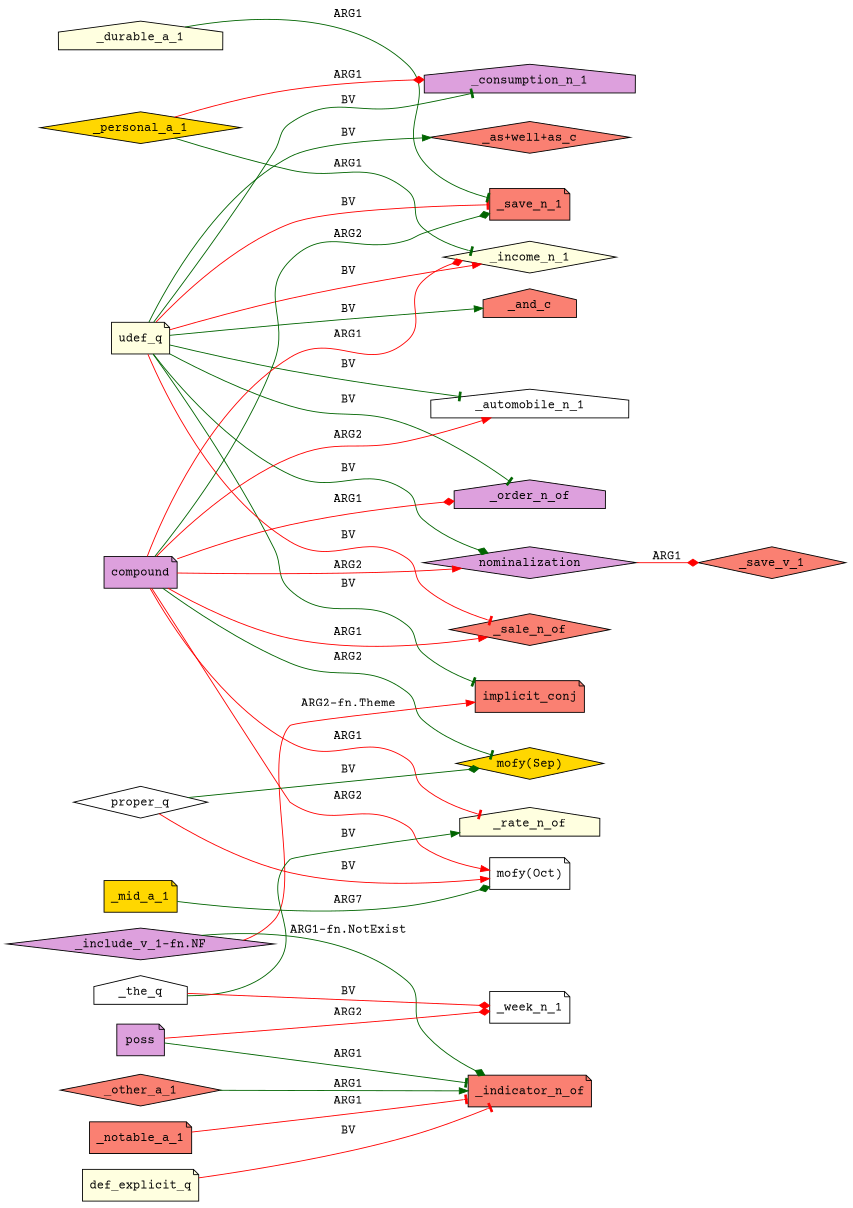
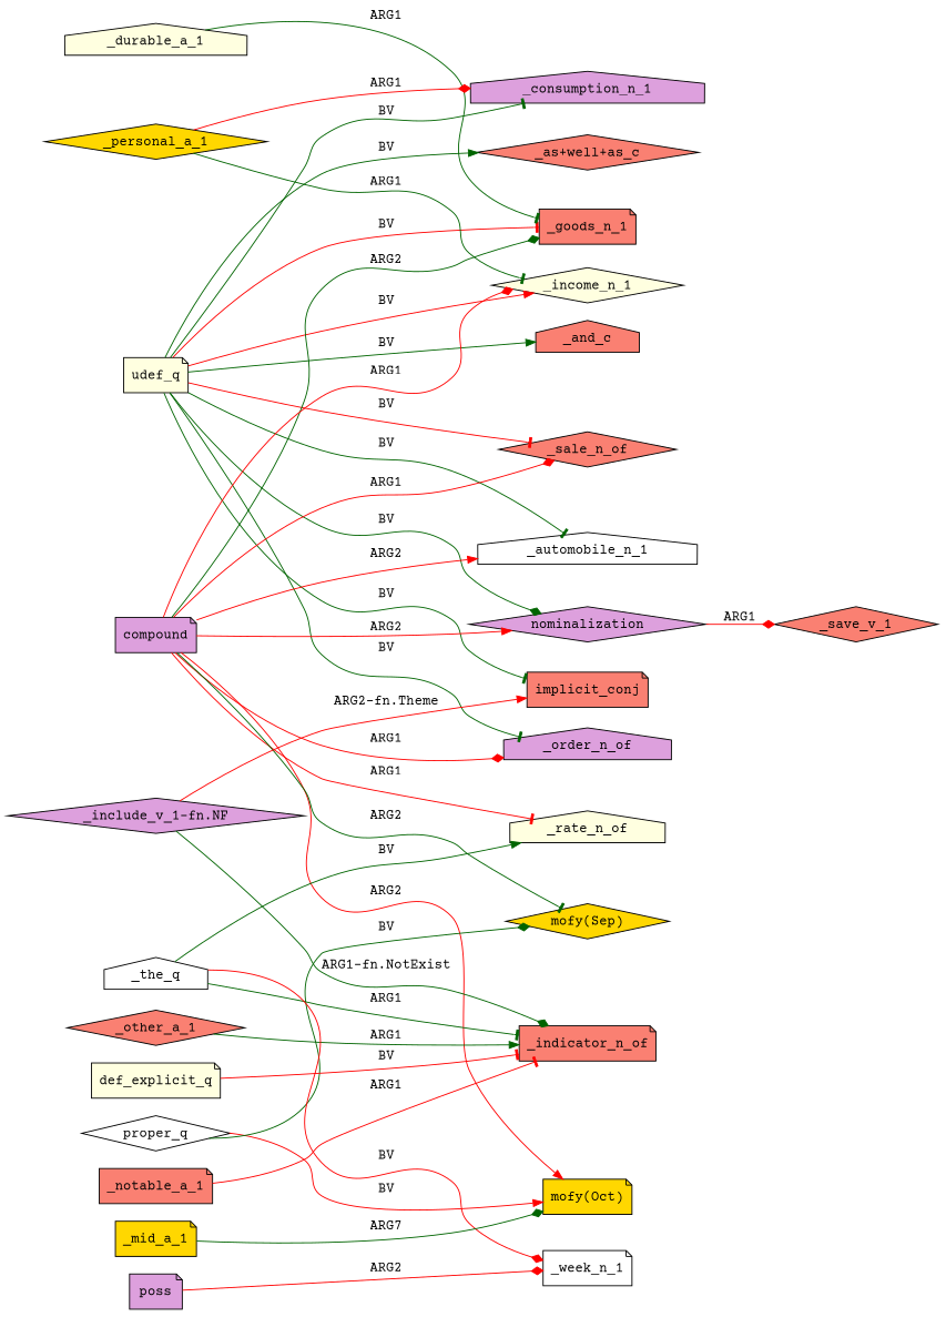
  digraph {
    fontname="Courier Prime"
    rankdir=LR
    node [fillcolor=salmon fontname="Courier Prime" shape=note style=filled]
    edge [arrowhead=tee color=red fontname="Courier Prime"]
    udef_q [fillcolor=lightyellow]
    "_as+well+as_c" [shape=diamond]
-   _goods_n_1 [label=_save_n_1]
+   _goods_n_1
    _income_n_1 [fillcolor=lightyellow shape=diamond]
    _order_n_of [fillcolor=plum shape=house]
    _automobile_n_1 [fillcolor=white shape=house]
    nominalization [fillcolor=plum shape=diamond]
    implicit_conj
    _consumption_n_1 [fillcolor=plum shape=house]
    _sale_n_of [shape=diamond]
    _and_c [shape=house]
    _save_v_1 [shape=diamond]
    compound [fillcolor=plum]
    _rate_n_of [fillcolor=lightyellow shape=house]
-   "mofy(Oct)" [fillcolor=white]
+   "mofy(Oct)" [fillcolor=gold]
    "mofy(Sep)" [fillcolor=gold shape=diamond]
    "_include_v_1-fn.NF" [fillcolor=plum shape=diamond]
    _indicator_n_of
    proper_q [fillcolor=white shape=diamond]
    _other_a_1 [shape=diamond]
    _the_q [fillcolor=white shape=house]
    _week_n_1 [fillcolor=white]
    _durable_a_1 [fillcolor=lightyellow shape=house]
    poss [fillcolor=plum]
    _personal_a_1 [fillcolor=gold shape=diamond]
    _mid_a_1 [fillcolor=gold]
    _notable_a_1
    def_explicit_q [fillcolor=lightyellow]
    udef_q -> "_as+well+as_c" [arrowhead=normal color=darkgreen label=BV]
    udef_q -> _goods_n_1 [label=BV]
    udef_q -> _income_n_1 [arrowhead=normal label=BV]
    udef_q -> _order_n_of [color=darkgreen label=BV]
    udef_q -> _automobile_n_1 [color=darkgreen label=BV]
    udef_q -> nominalization [arrowhead=diamond color=darkgreen label=BV]
    udef_q -> implicit_conj [color=darkgreen label=BV]
    udef_q -> _consumption_n_1 [color=darkgreen label=BV]
    udef_q -> _sale_n_of [label=BV]
    udef_q -> _and_c [arrowhead=normal color=darkgreen label=BV]
    nominalization -> _save_v_1 [arrowhead=diamond label=ARG1]
    compound -> _goods_n_1 [arrowhead=diamond color=darkgreen label=ARG2]
    compound -> _income_n_1 [arrowhead=diamond label=ARG1]
    compound -> _order_n_of [arrowhead=diamond label=ARG1]
    compound -> _automobile_n_1 [arrowhead=normal label=ARG2]
    compound -> nominalization [arrowhead=normal label=ARG2]
-   compound -> _sale_n_of [arrowhead=normal label=ARG1]
+   compound -> _sale_n_of [arrowhead=diamond label=ARG1]
    compound -> _rate_n_of [label=ARG1]
    compound -> "mofy(Oct)" [arrowhead=normal label=ARG2]
    compound -> "mofy(Sep)" [color=darkgreen label=ARG2]
    "_include_v_1-fn.NF" -> implicit_conj [arrowhead=normal label="ARG2-fn.Theme"]
    "_include_v_1-fn.NF" -> _indicator_n_of [arrowhead=diamond color=darkgreen label="ARG1-fn.NotExist"]
    proper_q -> "mofy(Oct)" [arrowhead=normal label=BV]
    proper_q -> "mofy(Sep)" [arrowhead=diamond color=darkgreen label=BV]
    _other_a_1 -> _indicator_n_of [arrowhead=normal color=darkgreen label=ARG1]
    _the_q -> _rate_n_of [arrowhead=normal color=darkgreen label=BV]
    _the_q -> _week_n_1 [arrowhead=diamond label=BV]
    _durable_a_1 -> _goods_n_1 [color=darkgreen label=ARG1]
-   poss -> _indicator_n_of [color=darkgreen label=ARG1]
+   _the_q -> _indicator_n_of [color=darkgreen label=ARG1]
    poss -> _week_n_1 [arrowhead=diamond label=ARG2]
    _personal_a_1 -> _income_n_1 [color=darkgreen label=ARG1]
    _personal_a_1 -> _consumption_n_1 [arrowhead=diamond label=ARG1]
    _mid_a_1 -> "mofy(Oct)" [arrowhead=diamond color=darkgreen label=ARG7]
    _notable_a_1 -> _indicator_n_of [label=ARG1]
    def_explicit_q -> _indicator_n_of [label=BV]
  }
